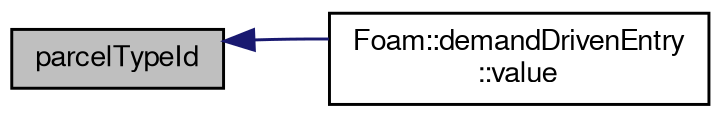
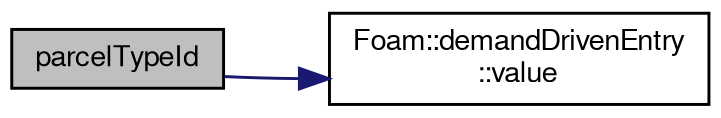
  digraph {
    rankdir=LR
    node [color=black fontname=FreeSans fontsize=10 shape=record]
    n1 [fillcolor=grey75 fontcolor=black height=0.2 label=parcelTypeId style=filled width=0.4]
    n2 [height=0.2 label="Foam::demandDrivenEntry\l::value" width=0.4]
-   n2 -> n1 [color=midnightblue fontname=FreeSans fontsize=10 labelfontname=FreeSans labelfontsize=10 style=solid]
+   n1 -> n2 [color=midnightblue fontname=FreeSans fontsize=10 labelfontname=FreeSans labelfontsize=10 style=solid]
  }
